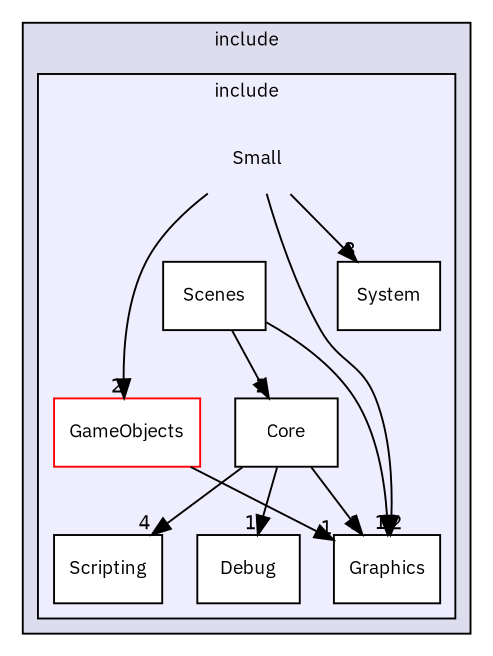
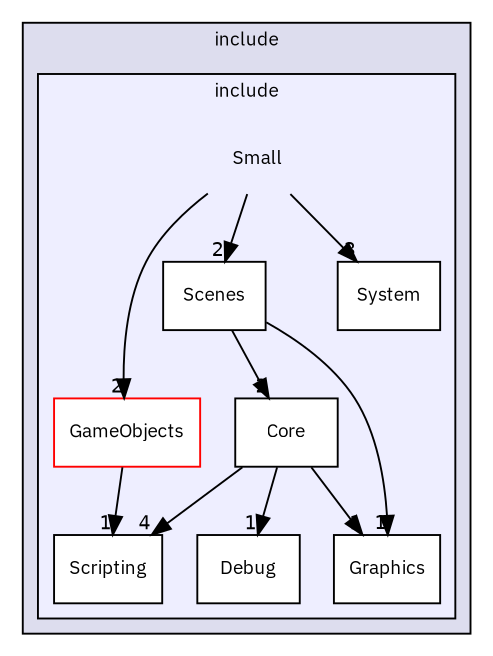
  digraph {
    compound=true
    fontname="IBM Plex Sans"
    node [fontname="IBM Plex Sans" fontsize=10 shape=box fillcolor=white style=filled]
    edge [fontname="IBM Plex Sans" headlabel=1 labeldistance=1.5 labelfontname=Helvetica labelfontsize=10]
    n1 [label=Small shape=plaintext fillcolor="" style=""]
    n2 [label=Core]
    n3 [label=Debug]
    n4 [color=red label=GameObjects]
    n5 [label=Graphics]
    n6 [label=Scenes]
    n7 [label=Scripting]
    n8 [label=System]
    subgraph cluster_1 {
      bgcolor="#ddddee"
      fontsize=10
      label=include
      pencolor=black
      subgraph cluster_2 {
        bgcolor="#eeeeff"
        fontsize=10
        label=include
        pencolor=black
        n1
        n2
        n3
        n4
        n5
        n6
        n7
        n8
      }
    }
    n1 -> n4 [headlabel=2]
-   n1 -> n5 [headlabel=2]
+   n1 -> n6 [headlabel=2]
    n1 -> n8 [headlabel=3]
    n2 -> n3
    n2 -> n5
    n2 -> n7 [headlabel=4]
-   n4 -> n5
+   n4 -> n7
    n6 -> n2 [headlabel=2]
    n6 -> n5
  }
